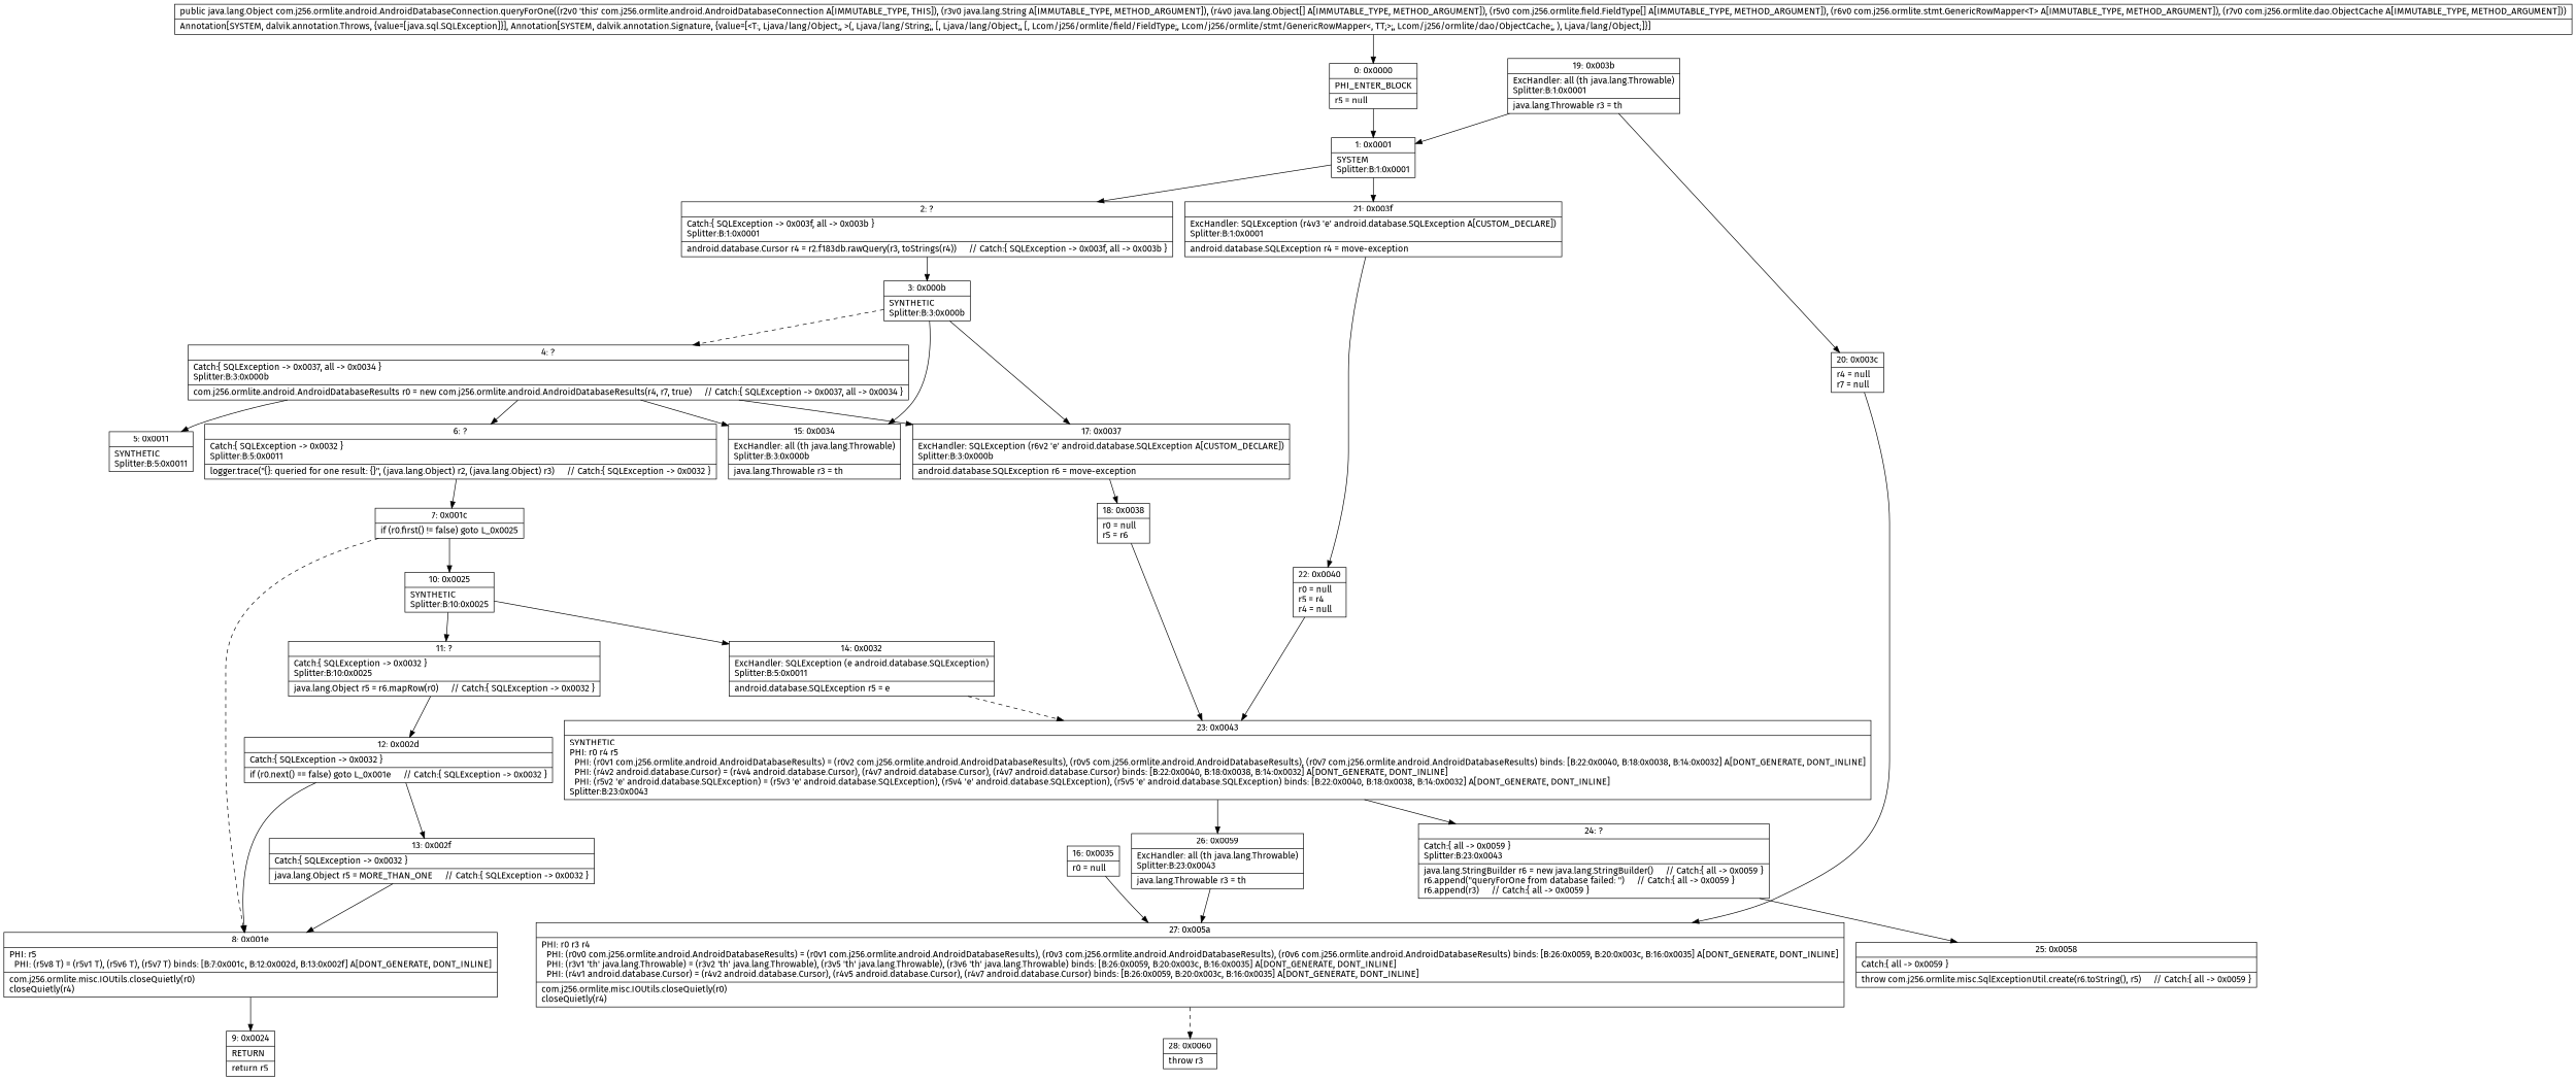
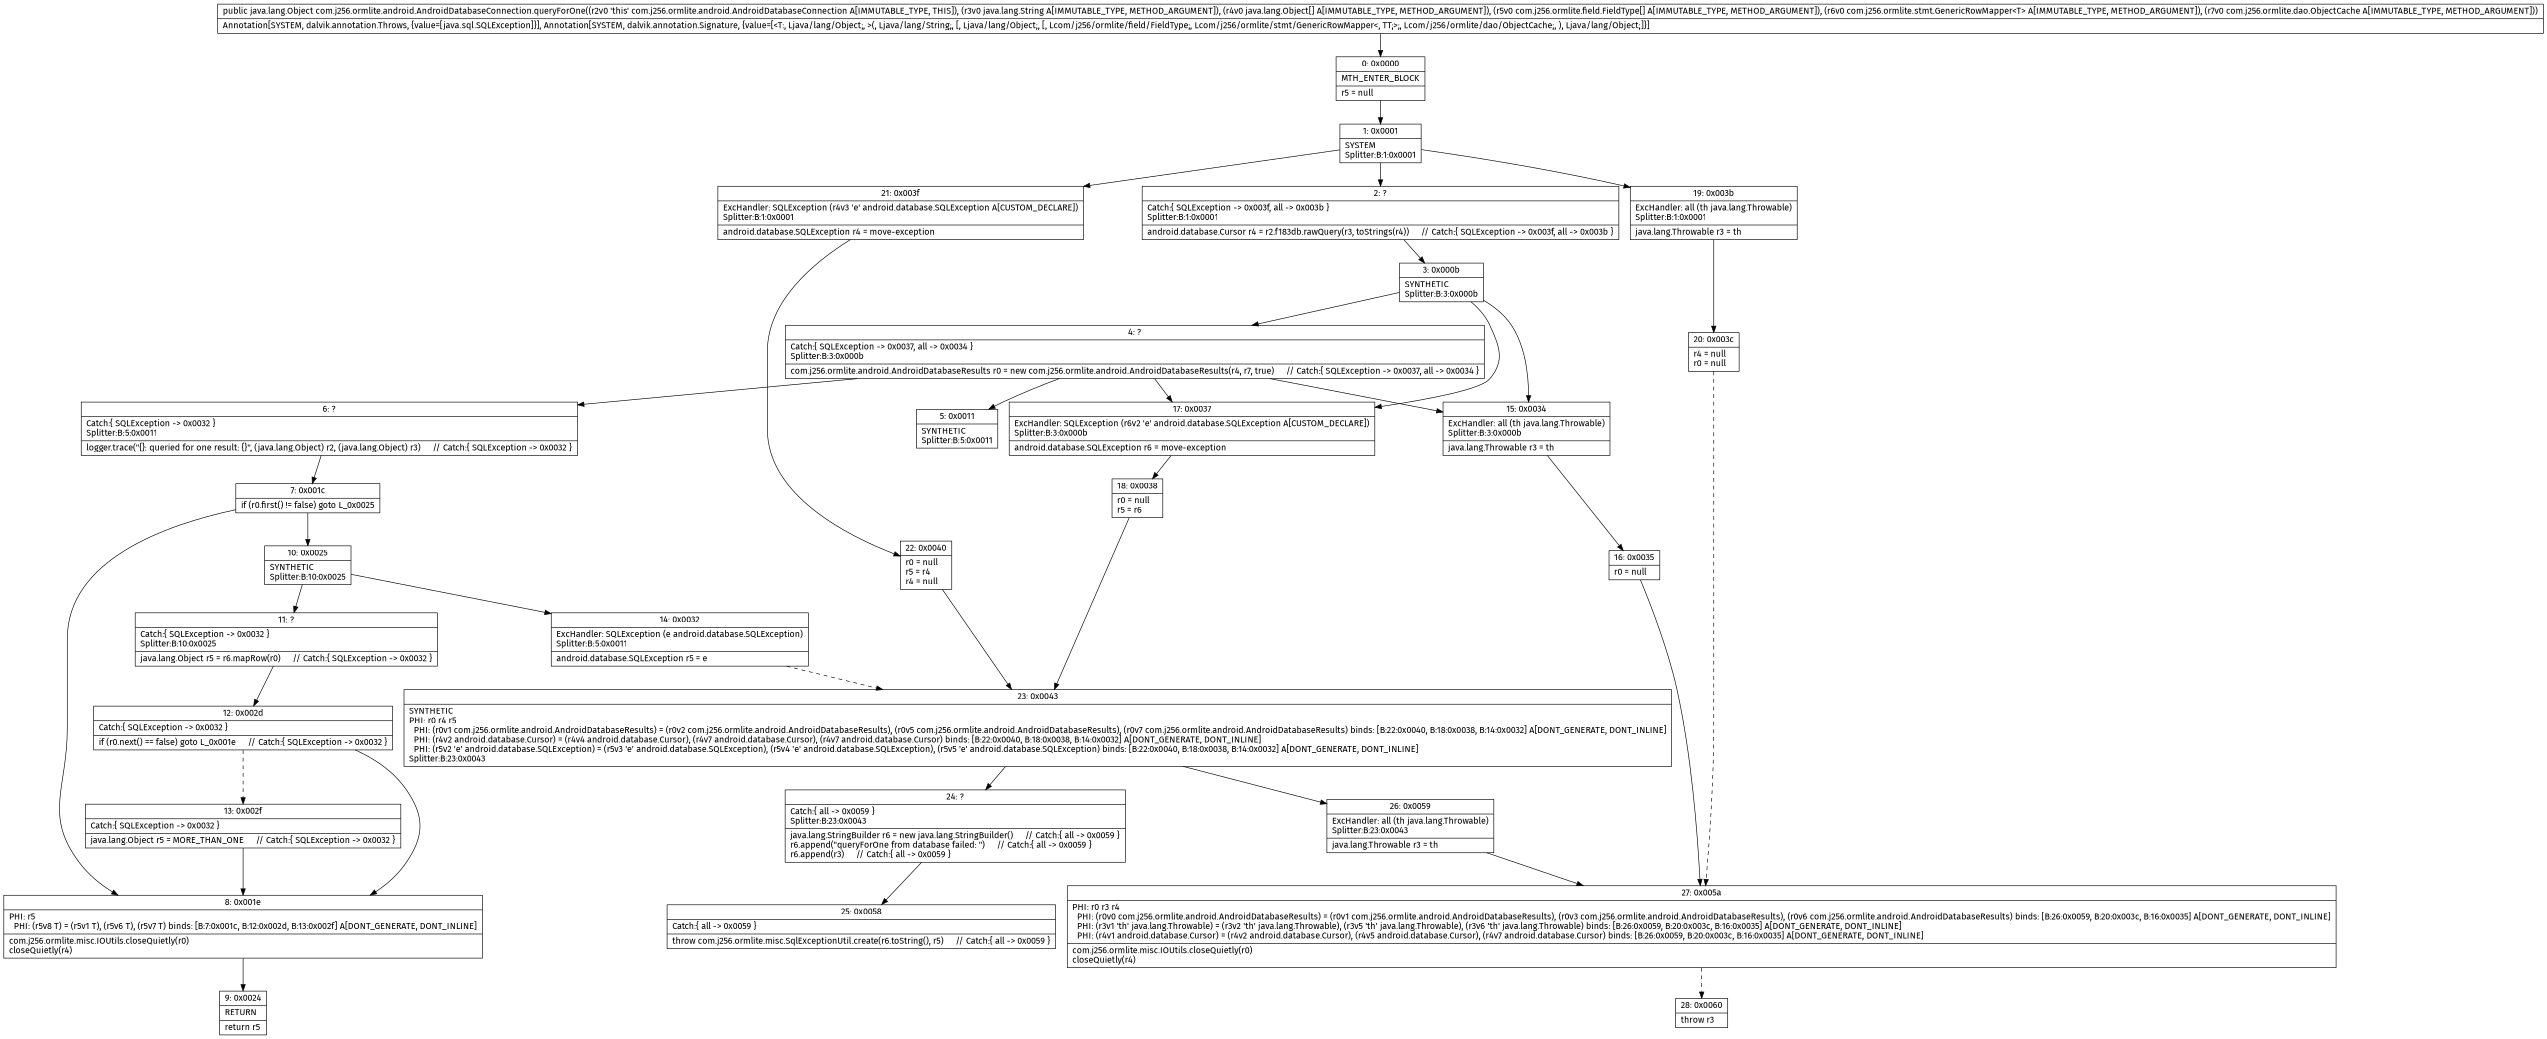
  digraph {
    fontname="Fira Sans"
    node [fontname="Fira Sans" shape=record]
    edge [fontname="Fira Sans"]
-   n1 [label="{0\:\ 0x0000|PHI_ENTER_BLOCK\l|r5 = null\l}"]
+   n1 [label="{0\:\ 0x0000|MTH_ENTER_BLOCK\l|r5 = null\l}"]
    n2 [label="{1\:\ 0x0001|SYSTEM\lSplitter:B:1:0x0001\l}"]
    n3 [label="{2\:\ ?|Catch:\{ SQLException \-\> 0x003f, all \-\> 0x003b \}\lSplitter:B:1:0x0001\l|android.database.Cursor r4 = r2.f183db.rawQuery(r3, toStrings(r4))     \/\/ Catch:\{ SQLException \-\> 0x003f, all \-\> 0x003b \}\l}"]
    n4 [label="{19\:\ 0x003b|ExcHandler: all (th java.lang.Throwable)\lSplitter:B:1:0x0001\l|java.lang.Throwable r3 = th\l}"]
    n5 [label="{21\:\ 0x003f|ExcHandler: SQLException (r4v3 'e' android.database.SQLException A[CUSTOM_DECLARE])\lSplitter:B:1:0x0001\l|android.database.SQLException r4 = move\-exception\l}"]
    n6 [label="{3\:\ 0x000b|SYNTHETIC\lSplitter:B:3:0x000b\l}"]
-   n7 [label="{20\:\ 0x003c|r4 = null\lr7 = null\l}"]
+   n7 [label="{20\:\ 0x003c|r4 = null\lr0 = null\l}"]
    n8 [label="{22\:\ 0x0040|r0 = null\lr5 = r4\lr4 = null\l}"]
    n9 [label="{4\:\ ?|Catch:\{ SQLException \-\> 0x0037, all \-\> 0x0034 \}\lSplitter:B:3:0x000b\l|com.j256.ormlite.android.AndroidDatabaseResults r0 = new com.j256.ormlite.android.AndroidDatabaseResults(r4, r7, true)     \/\/ Catch:\{ SQLException \-\> 0x0037, all \-\> 0x0034 \}\l}"]
    n10 [label="{15\:\ 0x0034|ExcHandler: all (th java.lang.Throwable)\lSplitter:B:3:0x000b\l|java.lang.Throwable r3 = th\l}"]
    n11 [label="{17\:\ 0x0037|ExcHandler: SQLException (r6v2 'e' android.database.SQLException A[CUSTOM_DECLARE])\lSplitter:B:3:0x000b\l|android.database.SQLException r6 = move\-exception\l}"]
    n12 [label="{5\:\ 0x0011|SYNTHETIC\lSplitter:B:5:0x0011\l}"]
    n13 [label="{6\:\ ?|Catch:\{ SQLException \-\> 0x0032 \}\lSplitter:B:5:0x0011\l|logger.trace(\"\{\}: queried for one result: \{\}\", (java.lang.Object) r2, (java.lang.Object) r3)     \/\/ Catch:\{ SQLException \-\> 0x0032 \}\l}"]
    n14 [label="{16\:\ 0x0035|r0 = null\l}"]
    n15 [label="{18\:\ 0x0038|r0 = null\lr5 = r6\l}"]
    n16 [label="{7\:\ 0x001c|if (r0.first() != false) goto L_0x0025\l}"]
    n17 [label="{14\:\ 0x0032|ExcHandler: SQLException (e android.database.SQLException)\lSplitter:B:5:0x0011\l|android.database.SQLException r5 = e\l}"]
    n18 [label="{23\:\ 0x0043|SYNTHETIC\lPHI: r0 r4 r5 \l  PHI: (r0v1 com.j256.ormlite.android.AndroidDatabaseResults) = (r0v2 com.j256.ormlite.android.AndroidDatabaseResults), (r0v5 com.j256.ormlite.android.AndroidDatabaseResults), (r0v7 com.j256.ormlite.android.AndroidDatabaseResults) binds: [B:22:0x0040, B:18:0x0038, B:14:0x0032] A[DONT_GENERATE, DONT_INLINE]\l  PHI: (r4v2 android.database.Cursor) = (r4v4 android.database.Cursor), (r4v7 android.database.Cursor), (r4v7 android.database.Cursor) binds: [B:22:0x0040, B:18:0x0038, B:14:0x0032] A[DONT_GENERATE, DONT_INLINE]\l  PHI: (r5v2 'e' android.database.SQLException) = (r5v3 'e' android.database.SQLException), (r5v4 'e' android.database.SQLException), (r5v5 'e' android.database.SQLException) binds: [B:22:0x0040, B:18:0x0038, B:14:0x0032] A[DONT_GENERATE, DONT_INLINE]\lSplitter:B:23:0x0043\l}"]
    n19 [label="{8\:\ 0x001e|PHI: r5 \l  PHI: (r5v8 T) = (r5v1 T), (r5v6 T), (r5v7 T) binds: [B:7:0x001c, B:12:0x002d, B:13:0x002f] A[DONT_GENERATE, DONT_INLINE]\l|com.j256.ormlite.misc.IOUtils.closeQuietly(r0)\lcloseQuietly(r4)\l}"]
    n20 [label="{10\:\ 0x0025|SYNTHETIC\lSplitter:B:10:0x0025\l}"]
    n21 [label="{9\:\ 0x0024|RETURN\l|return r5\l}"]
    n22 [label="{11\:\ ?|Catch:\{ SQLException \-\> 0x0032 \}\lSplitter:B:10:0x0025\l|java.lang.Object r5 = r6.mapRow(r0)     \/\/ Catch:\{ SQLException \-\> 0x0032 \}\l}"]
    n23 [label="{12\:\ 0x002d|Catch:\{ SQLException \-\> 0x0032 \}\l|if (r0.next() == false) goto L_0x001e     \/\/ Catch:\{ SQLException \-\> 0x0032 \}\l}"]
    n24 [label="{13\:\ 0x002f|Catch:\{ SQLException \-\> 0x0032 \}\l|java.lang.Object r5 = MORE_THAN_ONE     \/\/ Catch:\{ SQLException \-\> 0x0032 \}\l}"]
    n25 [label="{24\:\ ?|Catch:\{ all \-\> 0x0059 \}\lSplitter:B:23:0x0043\l|java.lang.StringBuilder r6 = new java.lang.StringBuilder()     \/\/ Catch:\{ all \-\> 0x0059 \}\lr6.append(\"queryForOne from database failed: \")     \/\/ Catch:\{ all \-\> 0x0059 \}\lr6.append(r3)     \/\/ Catch:\{ all \-\> 0x0059 \}\l}"]
    n26 [label="{26\:\ 0x0059|ExcHandler: all (th java.lang.Throwable)\lSplitter:B:23:0x0043\l|java.lang.Throwable r3 = th\l}"]
    n27 [label="{27\:\ 0x005a|PHI: r0 r3 r4 \l  PHI: (r0v0 com.j256.ormlite.android.AndroidDatabaseResults) = (r0v1 com.j256.ormlite.android.AndroidDatabaseResults), (r0v3 com.j256.ormlite.android.AndroidDatabaseResults), (r0v6 com.j256.ormlite.android.AndroidDatabaseResults) binds: [B:26:0x0059, B:20:0x003c, B:16:0x0035] A[DONT_GENERATE, DONT_INLINE]\l  PHI: (r3v1 'th' java.lang.Throwable) = (r3v2 'th' java.lang.Throwable), (r3v5 'th' java.lang.Throwable), (r3v6 'th' java.lang.Throwable) binds: [B:26:0x0059, B:20:0x003c, B:16:0x0035] A[DONT_GENERATE, DONT_INLINE]\l  PHI: (r4v1 android.database.Cursor) = (r4v2 android.database.Cursor), (r4v5 android.database.Cursor), (r4v7 android.database.Cursor) binds: [B:26:0x0059, B:20:0x003c, B:16:0x0035] A[DONT_GENERATE, DONT_INLINE]\l|com.j256.ormlite.misc.IOUtils.closeQuietly(r0)\lcloseQuietly(r4)\l}"]
    n28 [label="{28\:\ 0x0060|throw r3\l}"]
    n29 [label="{25\:\ 0x0058|Catch:\{ all \-\> 0x0059 \}\l|throw com.j256.ormlite.misc.SqlExceptionUtil.create(r6.toString(), r5)     \/\/ Catch:\{ all \-\> 0x0059 \}\l}"]
    n30 [label="{public java.lang.Object com.j256.ormlite.android.AndroidDatabaseConnection.queryForOne((r2v0 'this' com.j256.ormlite.android.AndroidDatabaseConnection A[IMMUTABLE_TYPE, THIS]), (r3v0 java.lang.String A[IMMUTABLE_TYPE, METHOD_ARGUMENT]), (r4v0 java.lang.Object[] A[IMMUTABLE_TYPE, METHOD_ARGUMENT]), (r5v0 com.j256.ormlite.field.FieldType[] A[IMMUTABLE_TYPE, METHOD_ARGUMENT]), (r6v0 com.j256.ormlite.stmt.GenericRowMapper\<T\> A[IMMUTABLE_TYPE, METHOD_ARGUMENT]), (r7v0 com.j256.ormlite.dao.ObjectCache A[IMMUTABLE_TYPE, METHOD_ARGUMENT]))  | Annotation[SYSTEM, dalvik.annotation.Throws, \{value=[java.sql.SQLException]\}], Annotation[SYSTEM, dalvik.annotation.Signature, \{value=[\<T:, Ljava\/lang\/Object;, \>(, Ljava\/lang\/String;, [, Ljava\/lang\/Object;, [, Lcom\/j256\/ormlite\/field\/FieldType;, Lcom\/j256\/ormlite\/stmt\/GenericRowMapper\<, TT;\>;, Lcom\/j256\/ormlite\/dao\/ObjectCache;, ), Ljava\/lang\/Object;]\}]\l}"]
    n1 -> n2
    n2 -> n3
-   n4 -> n2
+   n2 -> n4
    n2 -> n5
    n3 -> n6
    n4 -> n7
    n5 -> n8
-   n6 -> n9 [style=dashed]
+   n6 -> n9
    n6 -> n10
    n6 -> n11
-   n7 -> n27
+   n7 -> n27 [style=dashed]
    n8 -> n18
    n9 -> n10
    n9 -> n11
    n9 -> n12
    n9 -> n13
+   n10 -> n14
    n11 -> n15
    n13 -> n16
    n14 -> n27
    n15 -> n18
-   n16 -> n19 [style=dashed]
+   n16 -> n19 [style=solid]
    n16 -> n20
    n17 -> n18 [style=dashed]
    n18 -> n25
    n18 -> n26
    n19 -> n21
    n20 -> n17
    n20 -> n22
    n22 -> n23
    n23 -> n19
-   n23 -> n24 [style=solid]
+   n23 -> n24 [style=dashed]
    n24 -> n19
    n25 -> n29
    n26 -> n27
    n27 -> n28 [style=dashed]
    n30 -> n1
  }
